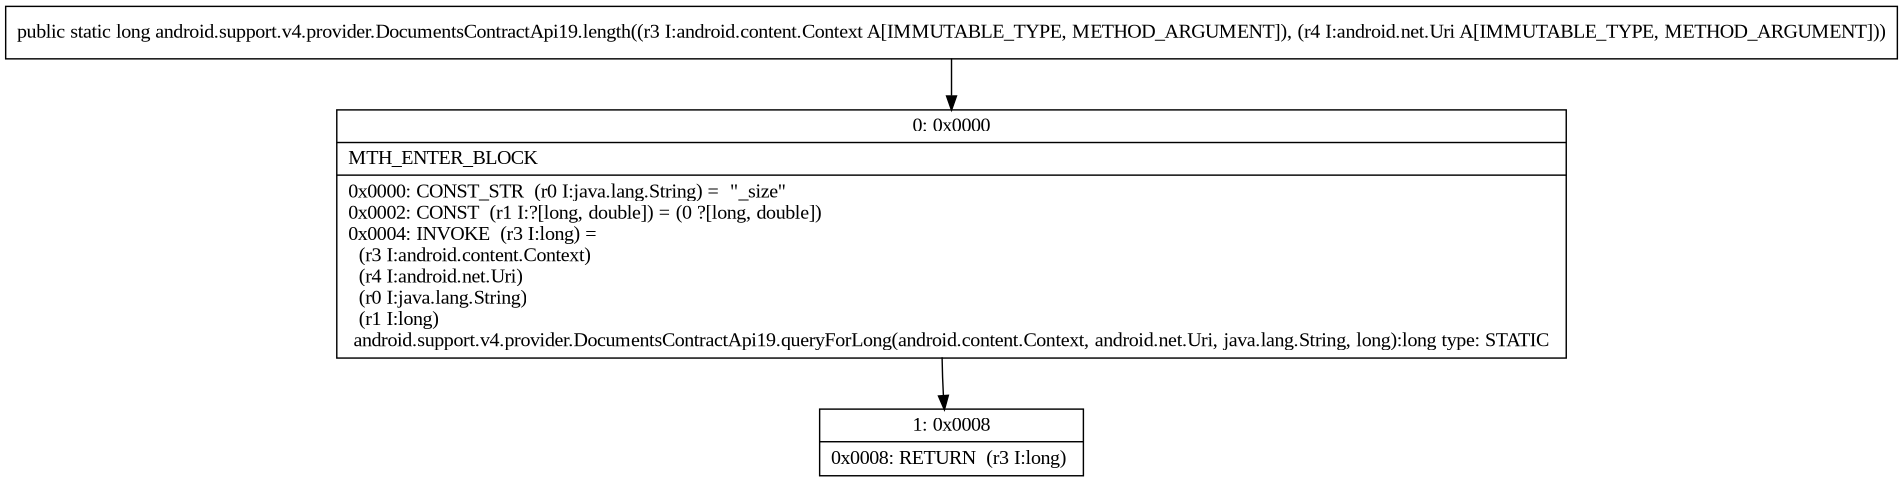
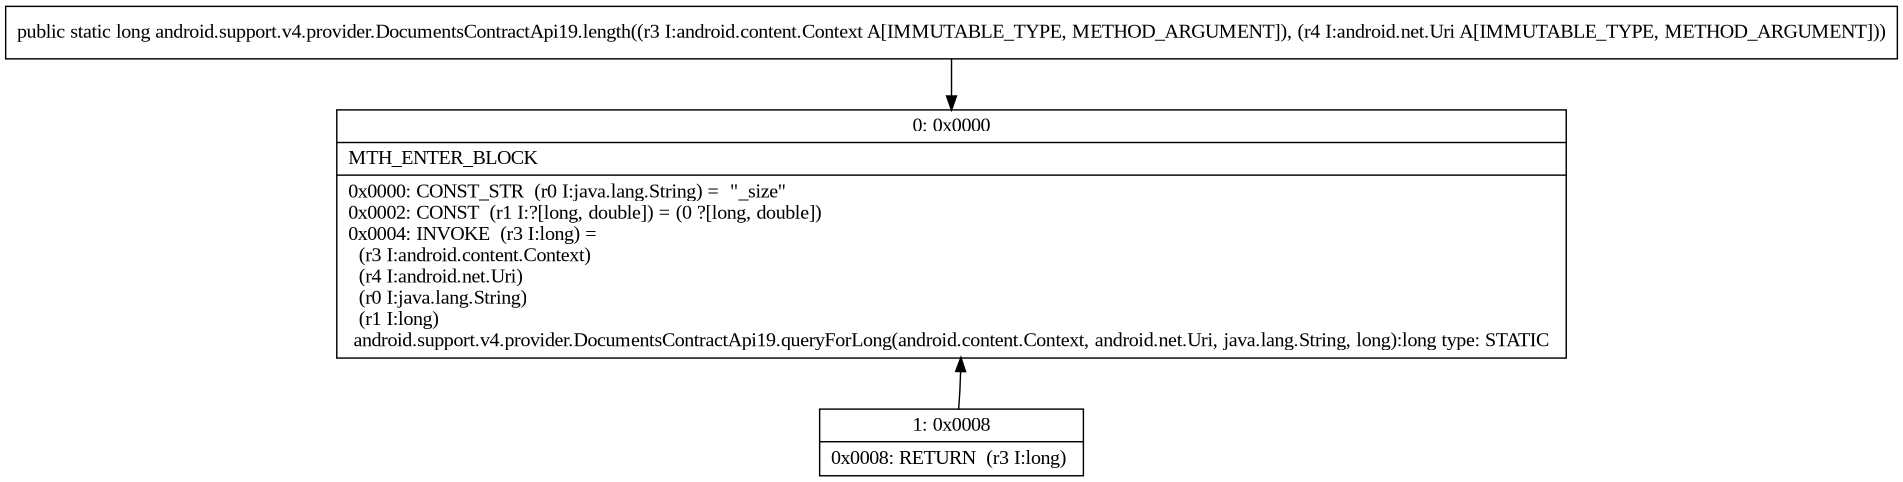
  digraph {
    fontname="Liberation Serif"
    node [shape=record fontname="Liberation Serif"]
    edge [fontname="Liberation Serif"]
    n1 [label="{0\:\ 0x0000|MTH_ENTER_BLOCK\l|0x0000: CONST_STR  (r0 I:java.lang.String) =  \"_size\" \l0x0002: CONST  (r1 I:?[long, double]) = (0 ?[long, double]) \l0x0004: INVOKE  (r3 I:long) = \l  (r3 I:android.content.Context)\l  (r4 I:android.net.Uri)\l  (r0 I:java.lang.String)\l  (r1 I:long)\l android.support.v4.provider.DocumentsContractApi19.queryForLong(android.content.Context, android.net.Uri, java.lang.String, long):long type: STATIC \l}"]
    n2 [label="{1\:\ 0x0008|0x0008: RETURN  (r3 I:long) \l}"]
    n3 [label="{public static long android.support.v4.provider.DocumentsContractApi19.length((r3 I:android.content.Context A[IMMUTABLE_TYPE, METHOD_ARGUMENT]), (r4 I:android.net.Uri A[IMMUTABLE_TYPE, METHOD_ARGUMENT])) }"]
-   n1 -> n2
+   n2 -> n1
    n3 -> n1
  }
